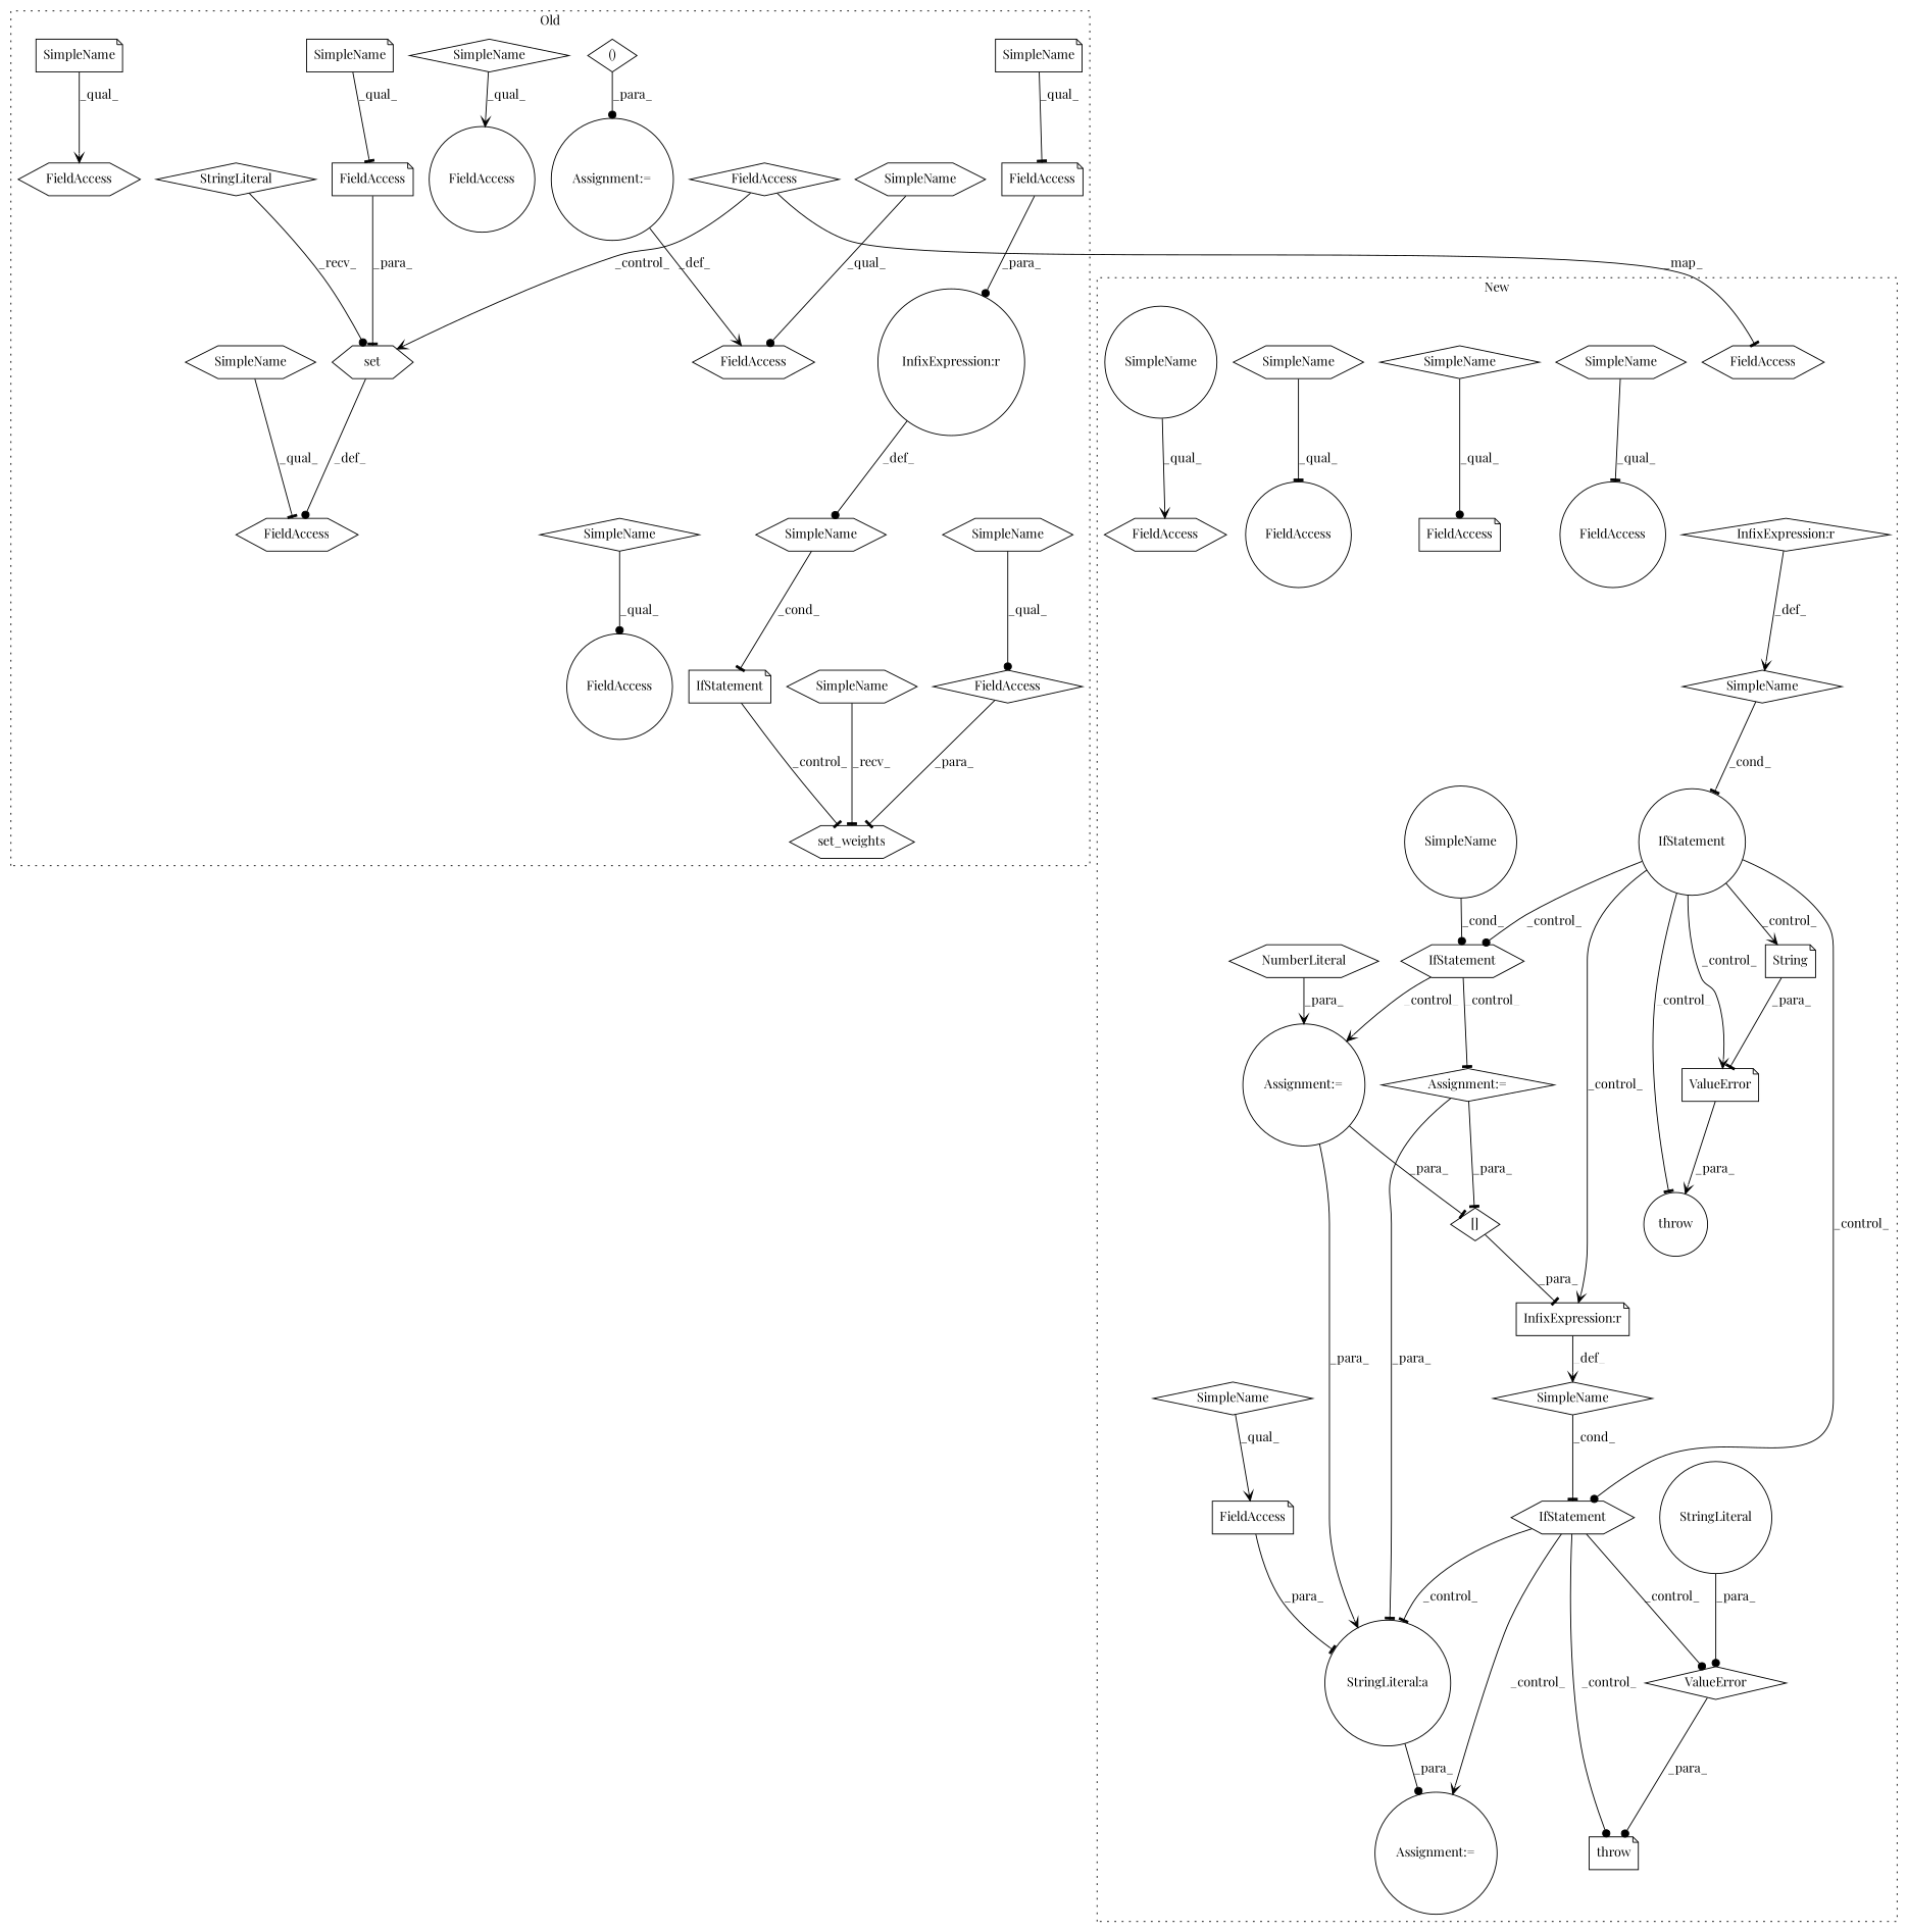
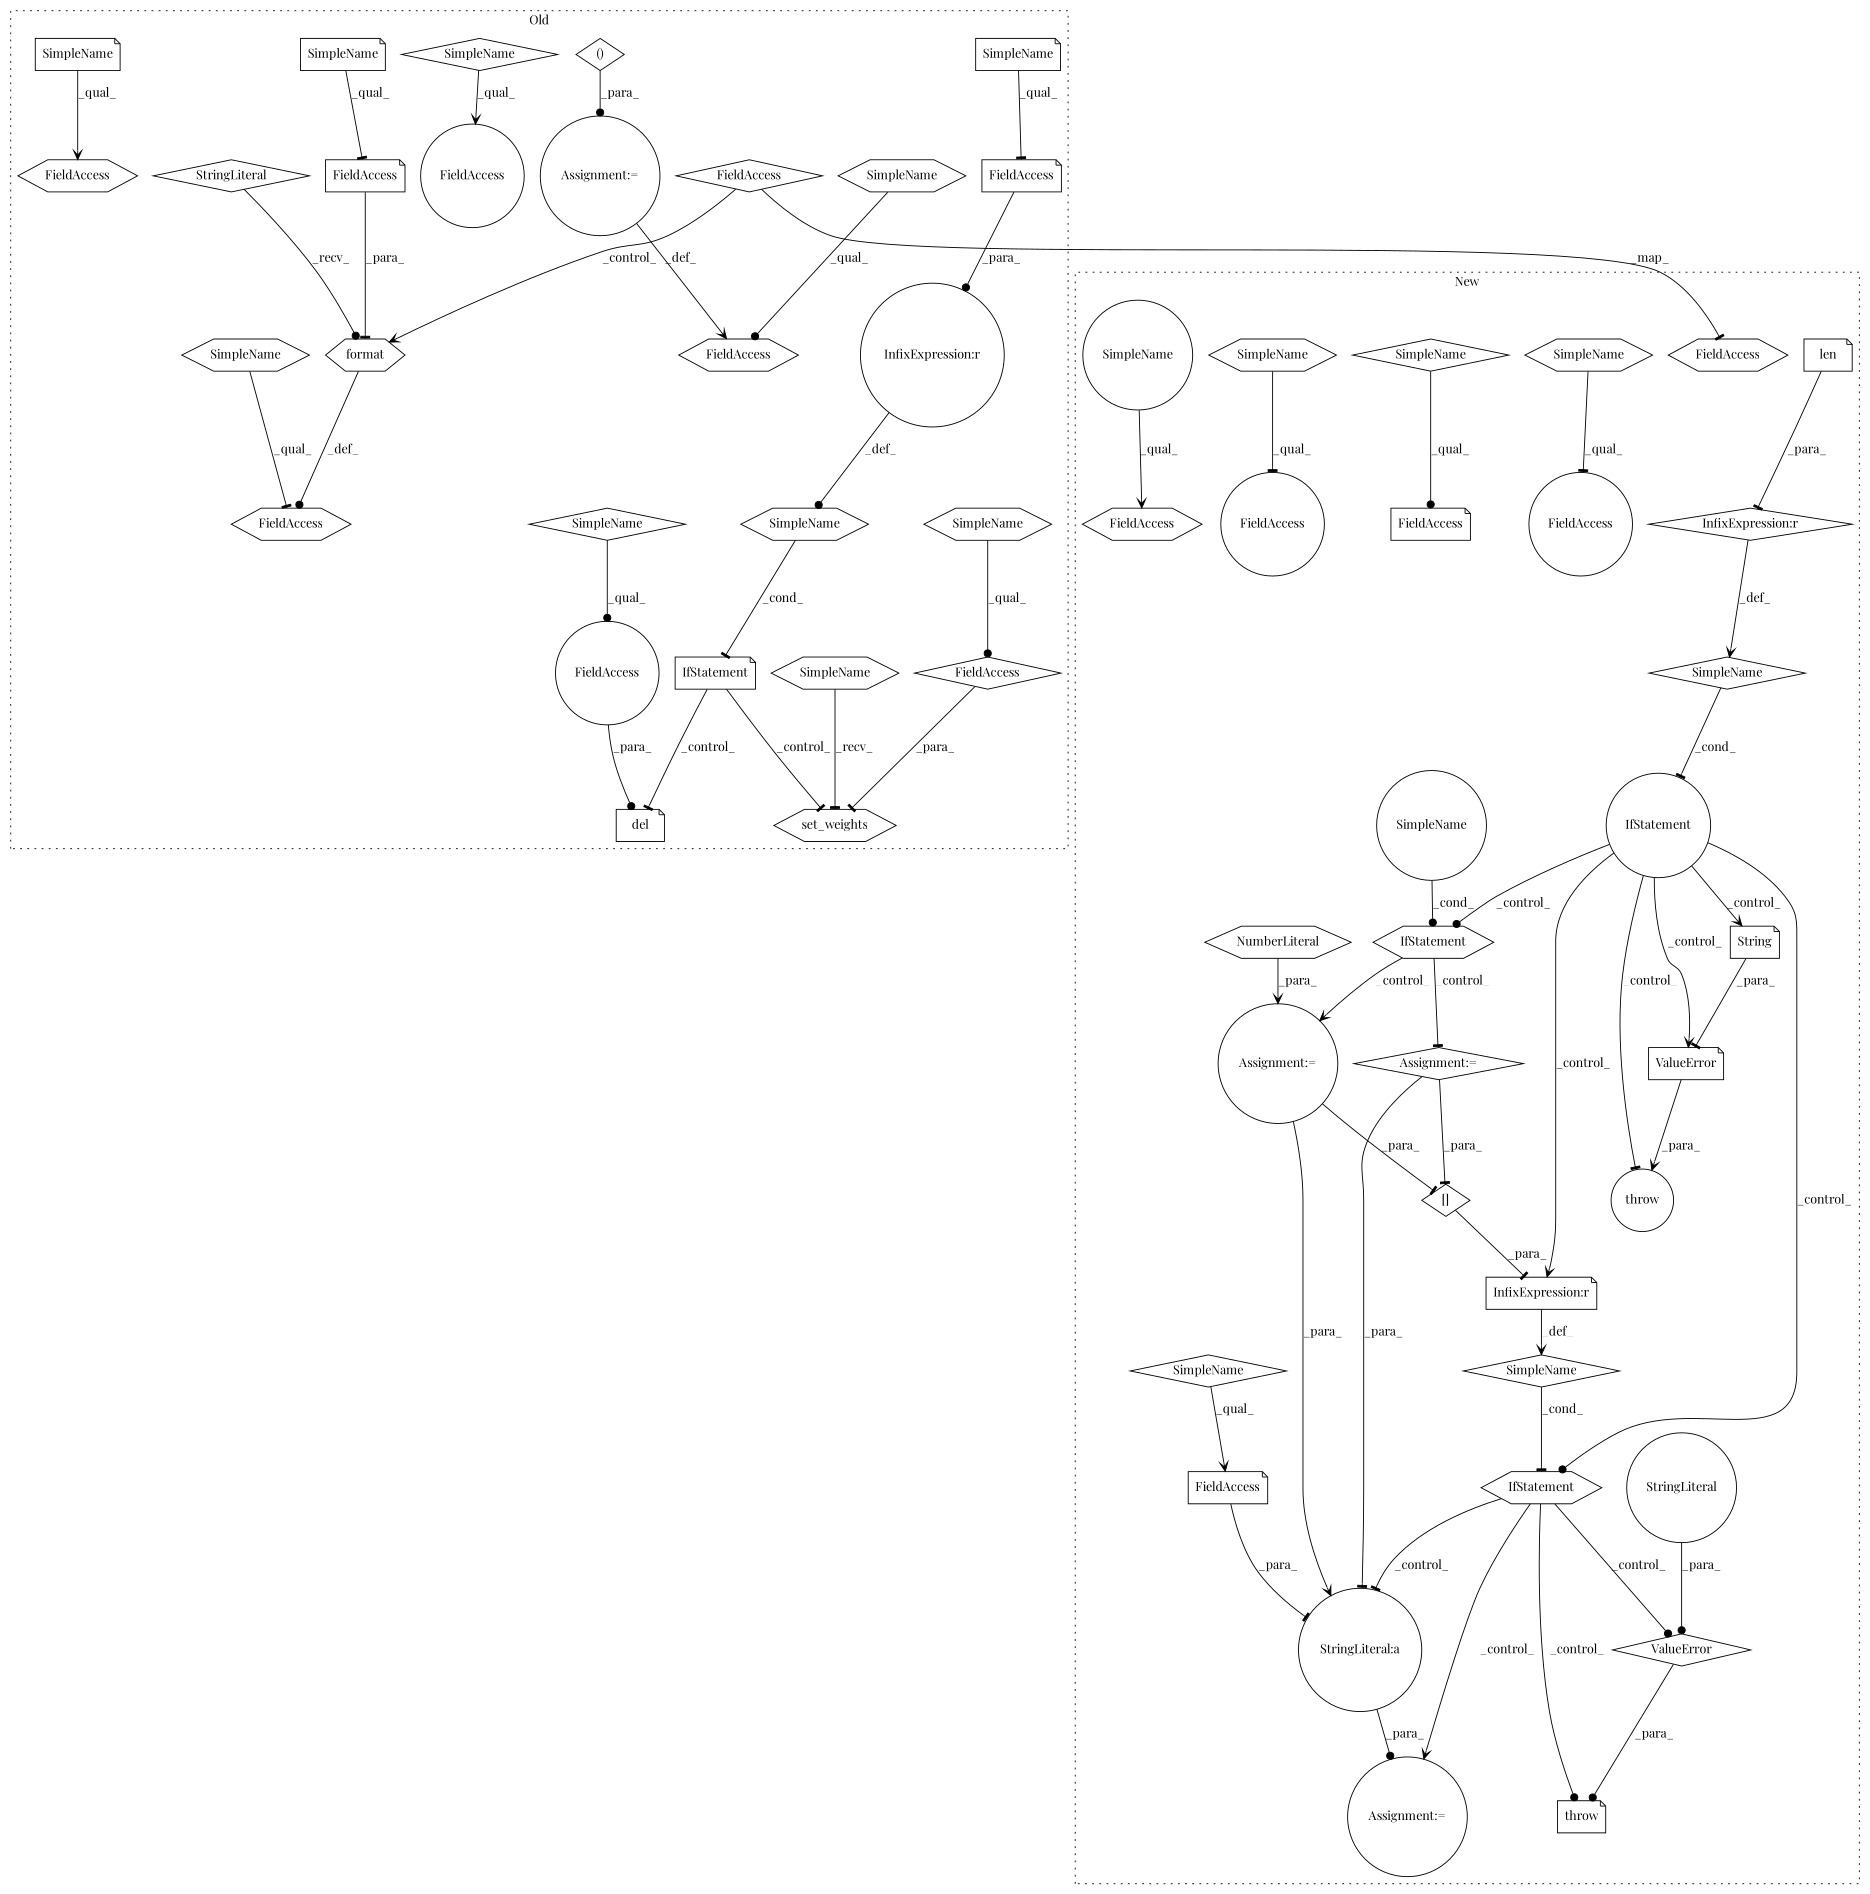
  digraph {
    fontname="Playfair Display"
    node [a=42 fontname="Playfair Display" l=4 shape=hexagon]
    edge [arrowhead=tee fontname="Playfair Display"]
    n1 [a=32 l="12,1" label=set_weights s="8470,8502"]
    n2 [label=SimpleName l=""]
+   n3 [a=32 l="4,1" label=del s="8511,8535" shape=note]
    n4 [a=22 l=20 label=FieldAccess s=8515 shape=circle]
    n5 [a=22 l=20 label=FieldAccess s=8482 shape=diamond]
    n6 [a=25 l="4,2" label=IfStatement s="8423,8455" shape=note]
    n7 [a=27 label="InfixExpression:r" s=8447 shape=circle]
    n8 [a=22 l=20 label=FieldAccess s=8427 shape=note]
    n9 [a=22 l=12 label=FieldAccess s=7699]
    n10 [a=106 l=85 label="()" s=7719 shape=diamond]
    n11 [a=22 l=6 label=FieldAccess s=8239]
    n12 [a=22 l=9 label=FieldAccess s=8330 shape=note]
    n13 [a=22 l=14 label=FieldAccess s=7996]
    n14 [a=22 l=11 label=FieldAccess s=7949 shape=circle]
    n15 [a=22 l=9 label=FieldAccess s=8220 shape=diamond]
-   n16 [a=32 l="7,1" label=set s="8323,8339"]
+   n16 [a=32 l="7,1" label=format s="8323,8339"]
    n17 [a=45 l=6 label=StringLiteral s=8316 shape=diamond]
    n18 [a=7 l=8 label="Assignment:=" s=7711 shape=circle]
    n19 [label=SimpleName s=8465]
    n20 [label=SimpleName s=8482]
    n21 [label=SimpleName s=8330 shape=note]
    n22 [label=SimpleName s=7949 shape=diamond]
    n23 [label=SimpleName s=7699]
    n24 [label=SimpleName s=8515 shape=diamond]
    n25 [label=SimpleName s=8427 shape=note]
    n26 [label=SimpleName s=8239]
    n27 [label=SimpleName s=7996 shape=note]
    n28 [a=32 l="11,1" label=ValueError s="13569,13671" shape=note]
    n29 [a=25 l="4,2" label=IfStatement s="13529,13553" shape=circle]
    n30 [label=SimpleName shape=diamond l=""]
    n31 [a=27 l=3 label="InfixExpression:r" s=13549 shape=diamond]
    n32 [a=53 l=6 label=throw s=13563 shape=circle]
    n33 [a=32 l="7,1" label=String s="13652,13670" shape=note]
    n34 [a=25 l="4,2" label=IfStatement s="13684,13724"]
    n35 [a=7 l=1 label="Assignment:=" s=14462 shape=circle]
    n36 [a=25 l="4,2" label=IfStatement s="13796,13833"]
+   n37 [a=32 l="4,1" label=len s="13533,13548" shape=note]
    n38 [label=SimpleName shape=circle l=""]
    n39 [a=7 l=1 label="Assignment:=" s=13782 shape=circle]
    n40 [a=27 l=3 label="StringLiteral:a" s=14230 shape=circle]
    n41 [a=34 l=1 label=NumberLiteral s=13783]
    n42 [a=2 l="12,1" label="[]" s="13800,13824" shape=diamond]
    n43 [label=SimpleName shape=diamond l=""]
    n44 [a=27 label="InfixExpression:r" s=13825 shape=note]
    n45 [a=53 l=6 label=throw s=13843 shape=note]
    n46 [a=22 l=21 label=FieldAccess s=14209 shape=note]
    n47 [a=22 l=21 label=FieldAccess s=14705 shape=circle]
    n48 [a=22 l=21 label=FieldAccess s=14124 shape=circle]
    n49 [a=22 l=16 label=FieldAccess s=14070]
    n50 [a=22 l=12 label=FieldAccess s=14256 shape=note]
    n51 [a=32 l="11,1" label=ValueError s="13849,13951" shape=diamond]
    n52 [a=22 l=9 label=FieldAccess s=14634]
    n53 [a=45 l=91 label=StringLiteral s=13860 shape=circle]
    n54 [a=7 l=1 label="Assignment:=" s=13746 shape=diamond]
    n55 [label=SimpleName s=14124]
    n56 [label=SimpleName s=14209 shape=diamond]
    n57 [label=SimpleName s=14256 shape=diamond]
    n58 [label=SimpleName s=14705]
    n59 [label=SimpleName s=14070 shape=circle]
    subgraph cluster_1 {
      label=Old
      style=dotted
      n1
      n2
+     n3
      n4
      n5
      n6
      n7
      n8
      n9
      n10
      n11
      n12
      n13
      n14
      n15
      n16
      n17
      n18
      n19
      n20
      n21
      n22
      n23
      n24
      n25
      n26
      n27
    }
    subgraph cluster_2 {
      label=New
      style=dotted
      n28
      n29
      n30
      n31
      n32
      n33
      n34
      n35
      n36
+     n37
      n38
      n39
      n40
      n41
      n42
      n43
      n44
      n45
      n46
      n47
      n48
      n49
      n50
      n51
      n52
      n53
      n54
      n55
      n56
      n57
      n58
      n59
    }
    n2 -> n6 [label=_cond_]
+   n4 -> n3 [arrowhead=dot label=_para_]
    n5 -> n1 [label=_para_]
    n6 -> n1 [label=_control_]
+   n6 -> n3 [label=_control_]
    n7 -> n2 [arrowhead=dot label=_def_]
    n8 -> n7 [arrowhead=dot label=_para_]
    n10 -> n18 [arrowhead=dot label=_para_]
    n12 -> n16 [label=_para_]
    n15 -> n16 [arrowhead=vee label=_control_]
    n15 -> n52 [label=_map_]
    n16 -> n11 [arrowhead=dot label=_def_]
    n17 -> n16 [arrowhead=dot label=_recv_]
    n18 -> n9 [arrowhead=vee label=_def_]
    n19 -> n1 [label=_recv_]
    n20 -> n5 [arrowhead=dot label=_qual_]
    n21 -> n12 [label=_qual_]
    n22 -> n14 [arrowhead=vee label=_qual_]
    n23 -> n9 [arrowhead=dot label=_qual_]
    n24 -> n4 [arrowhead=dot label=_qual_]
    n25 -> n8 [label=_qual_]
    n26 -> n11 [label=_qual_]
    n27 -> n13 [arrowhead=vee label=_qual_]
    n28 -> n32 [arrowhead=vee label=_para_]
    n29 -> n28 [arrowhead=vee label=_control_]
    n29 -> n32 [label=_control_]
    n29 -> n33 [arrowhead=vee label=_control_]
    n29 -> n34 [arrowhead=dot label=_control_]
    n29 -> n36 [arrowhead=dot label=_control_]
    n29 -> n44 [arrowhead=vee label=_control_]
    n30 -> n29 [label=_cond_]
    n31 -> n30 [arrowhead=vee label=_def_]
    n33 -> n28 [label=_para_]
    n34 -> n39 [arrowhead=vee label=_control_]
    n34 -> n54 [label=_control_]
    n36 -> n35 [arrowhead=vee label=_control_]
    n36 -> n40 [label=_control_]
    n36 -> n45 [arrowhead=dot label=_control_]
    n36 -> n51 [arrowhead=dot label=_control_]
+   n37 -> n31 [label=_para_]
    n38 -> n34 [arrowhead=dot label=_cond_]
    n39 -> n40 [arrowhead=vee label=_para_]
    n39 -> n42 [label=_para_]
    n40 -> n35 [arrowhead=dot label=_para_]
    n41 -> n39 [arrowhead=vee label=_para_]
    n42 -> n44 [label=_para_]
    n43 -> n36 [label=_cond_]
    n44 -> n43 [arrowhead=vee label=_def_]
    n46 -> n40 [label=_para_]
    n51 -> n45 [arrowhead=dot label=_para_]
    n53 -> n51 [arrowhead=dot label=_para_]
    n54 -> n40 [label=_para_]
    n54 -> n42 [label=_para_]
    n55 -> n48 [label=_qual_]
    n56 -> n46 [arrowhead=vee label=_qual_]
    n57 -> n50 [arrowhead=dot label=_qual_]
    n58 -> n47 [label=_qual_]
    n59 -> n49 [arrowhead=vee label=_qual_]
  }
